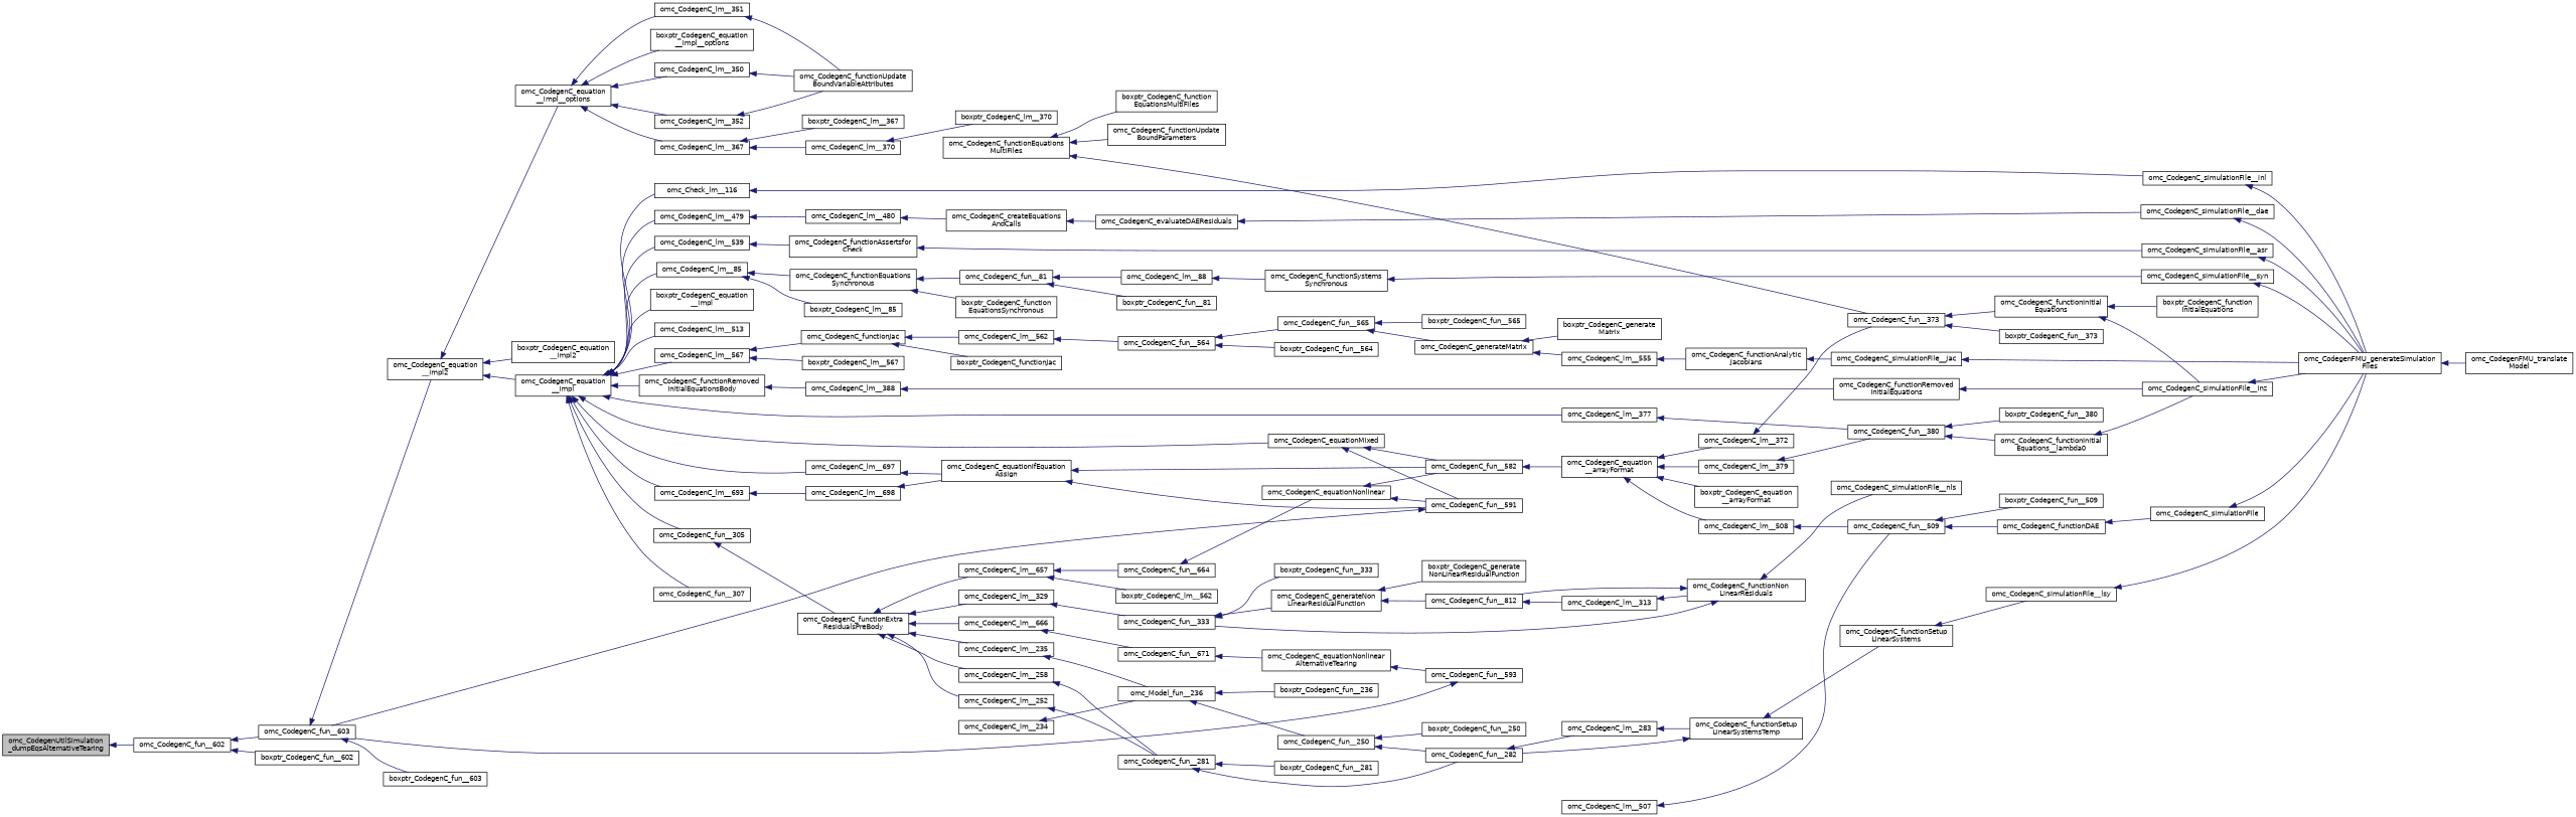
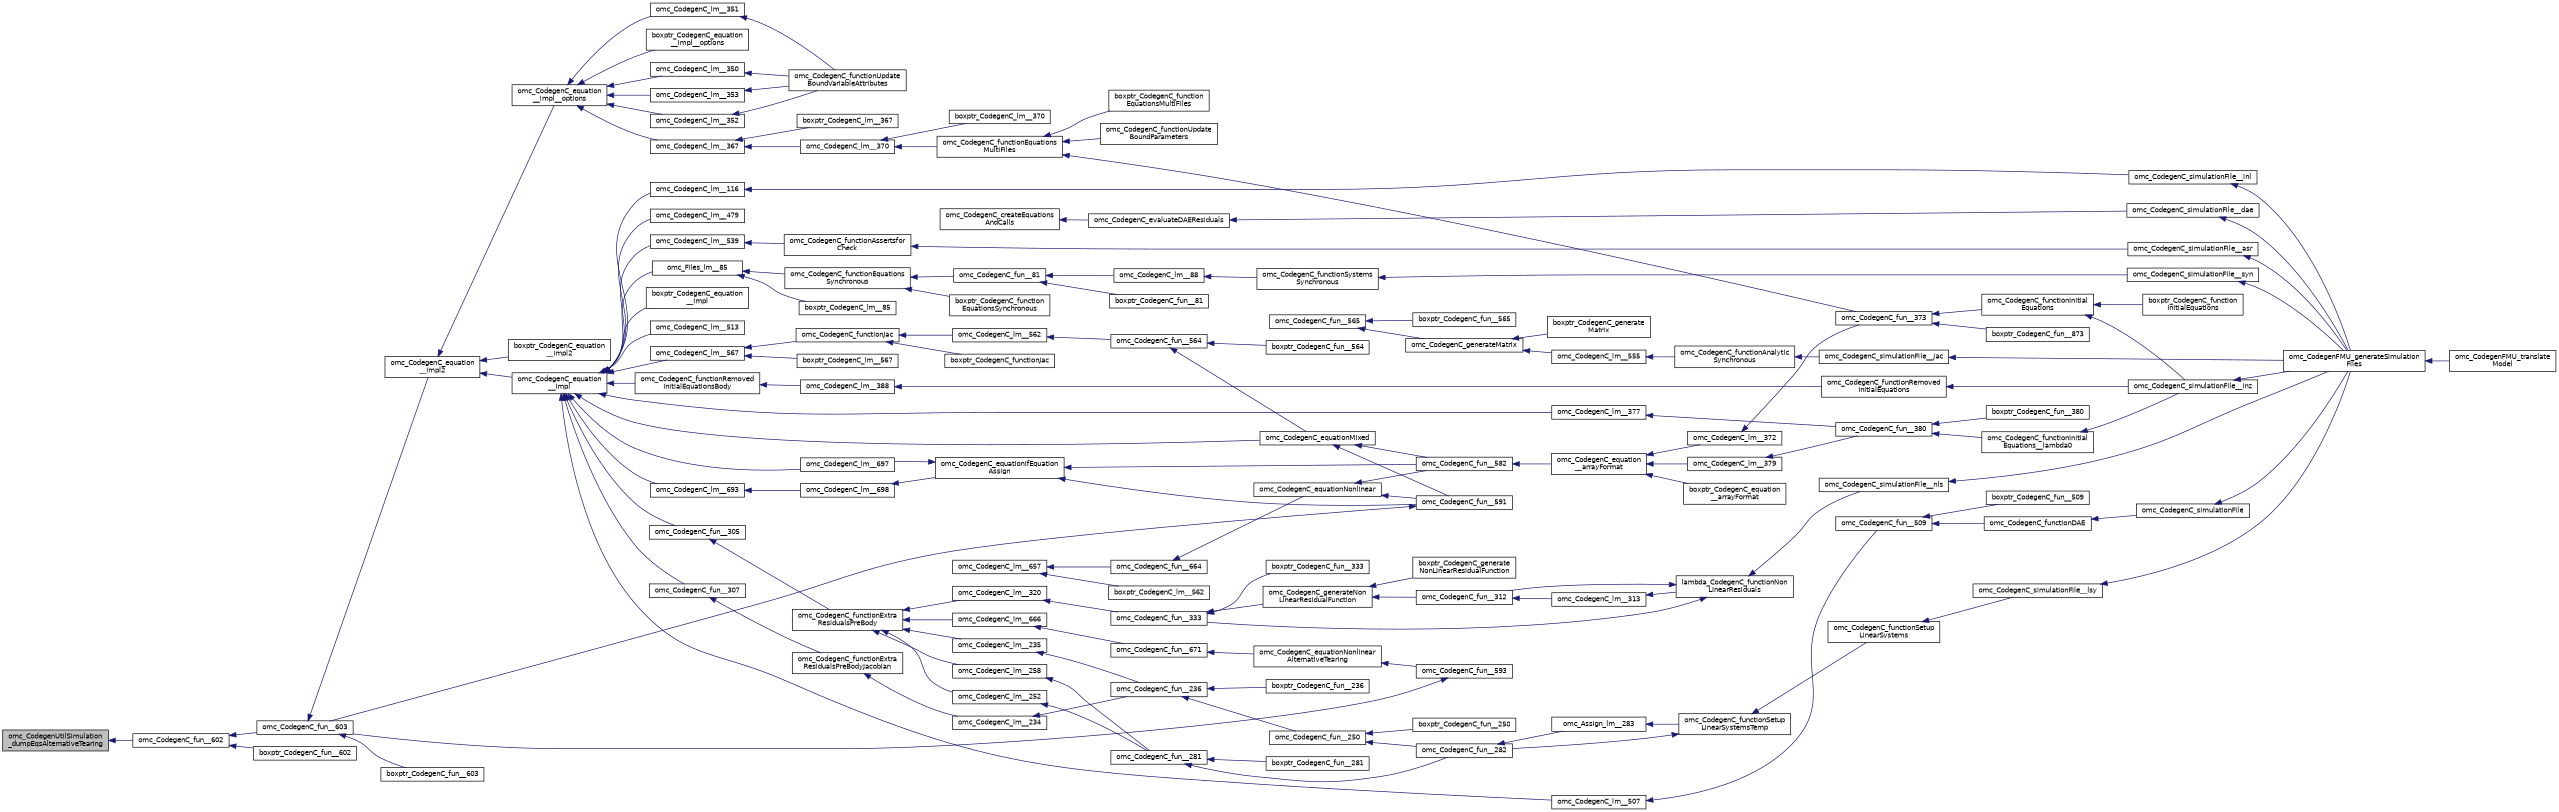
  digraph {
    rankdir=LR
    node [color=black fillcolor=white fontname=Helvetica fontsize=10 shape=record style=filled]
    edge [color=midnightblue dir=back fontname=Helvetica fontsize=10 labelfontname=Helvetica labelfontsize=10 style=solid]
    n1 [fillcolor=grey75 fontcolor=black height=0.2 label="omc_CodegenUtilSimulation\l_dumpEqsAlternativeTearing" width=0.4]
    n2 [height=0.2 label=omc_CodegenC_fun__602 width=0.4]
    n3 [height=0.2 label=omc_CodegenC_fun__603 width=0.4]
    n4 [height=0.2 label=boxptr_CodegenC_fun__602 width=0.4]
    n5 [height=0.2 label="omc_CodegenC_equation\l__impl2" width=0.4]
    n6 [height=0.2 label=boxptr_CodegenC_fun__603 width=0.4]
    n7 [height=0.2 label="boxptr_CodegenC_equation\l__impl2" width=0.4]
    n8 [height=0.2 label="omc_CodegenC_equation\l__impl__options" width=0.4]
    n9 [height=0.2 label="omc_CodegenC_equation\l__impl" width=0.4]
    n10 [height=0.2 label="boxptr_CodegenC_equation\l__impl__options" width=0.4]
    n11 [height=0.2 label=omc_CodegenC_lm__367 width=0.4]
+   n12 [height=0.2 label=omc_CodegenC_lm__353 width=0.4]
    n13 [height=0.2 label=omc_CodegenC_lm__352 width=0.4]
    n14 [height=0.2 label=omc_CodegenC_lm__351 width=0.4]
    n15 [height=0.2 label=omc_CodegenC_lm__350 width=0.4]
    n16 [height=0.2 label=omc_CodegenC_lm__697 width=0.4]
    n17 [height=0.2 label=omc_CodegenC_lm__693 width=0.4]
    n18 [height=0.2 label=omc_CodegenC_equationMixed width=0.4]
    n19 [height=0.2 label="boxptr_CodegenC_equation\l__impl" width=0.4]
    n20 [height=0.2 label=omc_CodegenC_lm__567 width=0.4]
    n21 [height=0.2 label=omc_CodegenC_lm__539 width=0.4]
    n22 [height=0.2 label=omc_CodegenC_lm__513 width=0.4]
    n23 [height=0.2 label=omc_CodegenC_lm__507 width=0.4]
    n24 [height=0.2 label=omc_CodegenC_lm__479 width=0.4]
    n25 [height=0.2 label="omc_CodegenC_functionRemoved\lInitialEquationsBody" width=0.4]
    n26 [height=0.2 label=omc_CodegenC_lm__377 width=0.4]
    n27 [height=0.2 label=omc_CodegenC_fun__307 width=0.4]
    n28 [height=0.2 label=omc_CodegenC_fun__305 width=0.4]
-   n29 [height=0.2 label=omc_Check_lm__116 width=0.4]
-   n30 [height=0.2 label=omc_CodegenC_lm__85 width=0.4]
+   n29 [height=0.2 label=omc_CodegenC_lm__116 width=0.4]
+   n30 [height=0.2 label=omc_Files_lm__85 width=0.4]
    n31 [height=0.2 label=omc_CodegenC_lm__370 width=0.4]
    n32 [height=0.2 label=boxptr_CodegenC_lm__367 width=0.4]
    n33 [height=0.2 label="omc_CodegenC_functionUpdate\lBoundVariableAttributes" width=0.4]
    n34 [height=0.2 label="omc_CodegenC_functionEquations\lMultiFiles" width=0.4]
    n35 [height=0.2 label=boxptr_CodegenC_lm__370 width=0.4]
    n36 [height=0.2 label=omc_CodegenC_fun__373 width=0.4]
    n37 [height=0.2 label="boxptr_CodegenC_function\lEquationsMultiFiles" width=0.4]
    n38 [height=0.2 label="omc_CodegenC_functionUpdate\lBoundParameters" width=0.4]
    n39 [height=0.2 label="omc_CodegenC_functionInitial\lEquations" width=0.4]
-   n40 [height=0.2 label=boxptr_CodegenC_fun__373 width=0.4]
+   n40 [height=0.2 label=boxptr_CodegenC_fun__873 width=0.4]
    n41 [height=0.2 label="boxptr_CodegenC_function\lInitialEquations" width=0.4]
    n42 [height=0.2 label=omc_CodegenC_simulationFile__inz width=0.4]
    n43 [height=0.2 label="omc_CodegenFMU_generateSimulation\lFiles" width=0.4]
    n44 [height=0.2 label="omc_CodegenFMU_translate\lModel" width=0.4]
    n45 [height=0.2 label="omc_CodegenC_equationIfEquation\lAssign" width=0.4]
    n46 [height=0.2 label=omc_CodegenC_lm__698 width=0.4]
    n47 [height=0.2 label=omc_CodegenC_fun__591 width=0.4]
    n48 [height=0.2 label=omc_CodegenC_fun__582 width=0.4]
    n49 [height=0.2 label=omc_CodegenC_functionJac width=0.4]
    n50 [height=0.2 label=boxptr_CodegenC_lm__567 width=0.4]
    n51 [height=0.2 label="omc_CodegenC_functionAssertsfor\lCheck" width=0.4]
    n52 [height=0.2 label=omc_CodegenC_fun__509 width=0.4]
-   n53 [height=0.2 label=omc_CodegenC_lm__480 width=0.4]
    n54 [height=0.2 label=omc_CodegenC_lm__388 width=0.4]
    n55 [height=0.2 label=omc_CodegenC_fun__380 width=0.4]
+   n56 [height=0.2 label="omc_CodegenC_functionExtra\lResidualsPreBodyJacobian" width=0.4]
    n57 [height=0.2 label="omc_CodegenC_functionExtra\lResidualsPreBody" width=0.4]
    n58 [height=0.2 label=omc_CodegenC_simulationFile__inl width=0.4]
    n59 [height=0.2 label="omc_CodegenC_functionEquations\lSynchronous" width=0.4]
    n60 [height=0.2 label=boxptr_CodegenC_lm__85 width=0.4]
    n61 [height=0.2 label="omc_CodegenC_equation\l__arrayFormat" width=0.4]
    n62 [height=0.2 label="boxptr_CodegenC_equation\l__arrayFormat" width=0.4]
-   n63 [height=0.2 label=omc_CodegenC_lm__508 width=0.4]
    n64 [height=0.2 label=omc_CodegenC_lm__379 width=0.4]
    n65 [height=0.2 label=omc_CodegenC_lm__372 width=0.4]
    n66 [height=0.2 label=omc_CodegenC_functionDAE width=0.4]
    n67 [height=0.2 label=boxptr_CodegenC_fun__509 width=0.4]
    n68 [height=0.2 label=omc_CodegenC_simulationFile width=0.4]
    n69 [height=0.2 label="omc_CodegenC_functionInitial\lEquations__lambda0" width=0.4]
    n70 [height=0.2 label=boxptr_CodegenC_fun__380 width=0.4]
    n71 [height=0.2 label=boxptr_CodegenC_functionJac width=0.4]
    n72 [height=0.2 label=omc_CodegenC_lm__562 width=0.4]
    n73 [height=0.2 label=omc_CodegenC_fun__564 width=0.4]
    n74 [height=0.2 label=omc_CodegenC_fun__565 width=0.4]
    n75 [height=0.2 label=boxptr_CodegenC_fun__564 width=0.4]
    n76 [height=0.2 label=boxptr_CodegenC_lm__562 width=0.4]
    n77 [height=0.2 label=omc_CodegenC_generateMatrix width=0.4]
    n78 [height=0.2 label=boxptr_CodegenC_fun__565 width=0.4]
    n79 [height=0.2 label="boxptr_CodegenC_generate\lMatrix" width=0.4]
    n80 [height=0.2 label=omc_CodegenC_lm__555 width=0.4]
-   n81 [height=0.2 label="omc_CodegenC_functionAnalytic\lJacobians" width=0.4]
+   n81 [height=0.2 label="omc_CodegenC_functionAnalytic\lSynchronous" width=0.4]
    n82 [height=0.2 label=omc_CodegenC_simulationFile__jac width=0.4]
    n83 [height=0.2 label=omc_CodegenC_simulationFile__asr width=0.4]
    n84 [height=0.2 label="omc_CodegenC_createEquations\lAndCalls" width=0.4]
    n85 [height=0.2 label=omc_CodegenC_evaluateDAEResiduals width=0.4]
    n86 [height=0.2 label=omc_CodegenC_simulationFile__dae width=0.4]
    n87 [height=0.2 label="omc_CodegenC_functionRemoved\lInitialEquations" width=0.4]
    n88 [height=0.2 label=omc_CodegenC_lm__234 width=0.4]
-   n89 [height=0.2 label=omc_Model_fun__236 width=0.4]
+   n89 [height=0.2 label=omc_CodegenC_fun__236 width=0.4]
    n90 [height=0.2 label=omc_CodegenC_fun__250 width=0.4]
    n91 [height=0.2 label=boxptr_CodegenC_fun__236 width=0.4]
    n92 [height=0.2 label=omc_CodegenC_fun__282 width=0.4]
    n93 [height=0.2 label=boxptr_CodegenC_fun__250 width=0.4]
-   n94 [height=0.2 label=omc_CodegenC_lm__283 width=0.4]
+   n94 [height=0.2 label=omc_Assign_lm__283 width=0.4]
    n95 [height=0.2 label="omc_CodegenC_functionSetup\lLinearSystemsTemp" width=0.4]
    n96 [height=0.2 label="omc_CodegenC_functionSetup\lLinearSystems" width=0.4]
    n97 [height=0.2 label=omc_CodegenC_simulationFile__lsy width=0.4]
    n98 [height=0.2 label=omc_CodegenC_lm__666 width=0.4]
    n99 [height=0.2 label=omc_CodegenC_lm__657 width=0.4]
-   n100 [height=0.2 label=omc_CodegenC_lm__329 width=0.4]
+   n100 [height=0.2 label=omc_CodegenC_lm__320 width=0.4]
    n101 [height=0.2 label=omc_CodegenC_lm__258 width=0.4]
    n102 [height=0.2 label=omc_CodegenC_lm__252 width=0.4]
    n103 [height=0.2 label=omc_CodegenC_lm__235 width=0.4]
    n104 [height=0.2 label=omc_CodegenC_fun__671 width=0.4]
    n105 [height=0.2 label=omc_CodegenC_fun__664 width=0.4]
    n106 [height=0.2 label=omc_CodegenC_fun__333 width=0.4]
    n107 [height=0.2 label=omc_CodegenC_fun__281 width=0.4]
    n108 [height=0.2 label="omc_CodegenC_equationNonlinear\lAlternativeTearing" width=0.4]
    n109 [height=0.2 label=omc_CodegenC_fun__593 width=0.4]
    n110 [height=0.2 label=omc_CodegenC_equationNonlinear width=0.4]
    n111 [height=0.2 label="omc_CodegenC_generateNon\lLinearResidualFunction" width=0.4]
    n112 [height=0.2 label=boxptr_CodegenC_fun__333 width=0.4]
    n113 [height=0.2 label="boxptr_CodegenC_generate\lNonLinearResidualFunction" width=0.4]
-   n114 [height=0.2 label=omc_CodegenC_fun__812 width=0.4]
+   n114 [height=0.2 label=omc_CodegenC_fun__312 width=0.4]
    n115 [height=0.2 label=omc_CodegenC_lm__313 width=0.4]
-   n116 [height=0.2 label="omc_CodegenC_functionNon\lLinearResiduals" width=0.4]
+   n116 [height=0.2 label="lambda_CodegenC_functionNon\lLinearResiduals" width=0.4]
    n117 [height=0.2 label=omc_CodegenC_simulationFile__nls width=0.4]
    n118 [height=0.2 label=boxptr_CodegenC_fun__281 width=0.4]
    n119 [height=0.2 label="boxptr_CodegenC_function\lEquationsSynchronous" width=0.4]
    n120 [height=0.2 label=omc_CodegenC_fun__81 width=0.4]
    n121 [height=0.2 label=omc_CodegenC_lm__88 width=0.4]
    n122 [height=0.2 label=boxptr_CodegenC_fun__81 width=0.4]
    n123 [height=0.2 label="omc_CodegenC_functionSystems\lSynchronous" width=0.4]
    n124 [height=0.2 label=omc_CodegenC_simulationFile__syn width=0.4]
    n1 -> n2
    n2 -> n3
    n2 -> n4
    n3 -> n5
    n3 -> n6
    n5 -> n7
    n5 -> n8
    n5 -> n9
    n8 -> n10
    n8 -> n11
+   n8 -> n12
    n8 -> n13
    n8 -> n14
    n8 -> n15
    n9 -> n16
    n9 -> n17
    n9 -> n18
    n9 -> n19
    n9 -> n20
    n9 -> n21
    n9 -> n22
+   n9 -> n23
    n9 -> n24
    n9 -> n25
    n9 -> n26
    n9 -> n27
    n9 -> n28
    n9 -> n29
    n9 -> n30
    n11 -> n31
    n11 -> n32
+   n12 -> n33
    n13 -> n33
    n14 -> n33
    n15 -> n33
-   n16 -> n45
+   n45 -> n16
    n17 -> n46
    n18 -> n47
    n18 -> n48
    n20 -> n49
    n20 -> n50
    n21 -> n51
    n23 -> n52
-   n24 -> n53
    n25 -> n54
    n26 -> n55
+   n27 -> n56
    n28 -> n57
    n29 -> n58
    n30 -> n59
    n30 -> n60
+   n31 -> n34
    n31 -> n35
    n34 -> n36
    n34 -> n37
    n34 -> n38
    n36 -> n39
    n36 -> n40
    n39 -> n41
    n39 -> n42
    n42 -> n43
    n43 -> n44
    n45 -> n47
    n45 -> n48
    n46 -> n45
    n47 -> n3
    n48 -> n61
    n49 -> n71
    n49 -> n72
    n51 -> n83
    n52 -> n66
    n52 -> n67
-   n53 -> n84
    n54 -> n87
    n55 -> n69
    n55 -> n70
+   n56 -> n88
    n57 -> n98
-   n57 -> n99
    n57 -> n100
    n57 -> n101
    n57 -> n102
    n57 -> n103
    n58 -> n43
    n59 -> n119
    n59 -> n120
    n61 -> n62
-   n61 -> n63
    n61 -> n64
    n61 -> n65
-   n63 -> n52
    n64 -> n55
    n65 -> n36
    n66 -> n68
    n68 -> n43
    n69 -> n42
    n72 -> n73
-   n73 -> n74
+   n73 -> n18
    n73 -> n75
    n74 -> n77
    n74 -> n78
    n77 -> n79
    n77 -> n80
    n80 -> n81
    n81 -> n82
    n82 -> n43
    n83 -> n43
    n84 -> n85
    n85 -> n86
    n86 -> n43
    n87 -> n42
    n88 -> n89
    n89 -> n90
    n89 -> n91
    n90 -> n92
    n90 -> n93
    n92 -> n94
    n94 -> n95
    n95 -> n92
    n95 -> n96
    n96 -> n97
    n97 -> n43
    n98 -> n104
    n99 -> n76
    n99 -> n105
    n100 -> n106
    n101 -> n107
    n102 -> n107
    n103 -> n89
    n104 -> n108
    n105 -> n110
    n106 -> n111
    n106 -> n112
    n107 -> n92
    n107 -> n118
    n108 -> n109
    n109 -> n3
    n110 -> n47
    n110 -> n48
    n111 -> n113
    n111 -> n114
    n114 -> n115
    n115 -> n116
    n116 -> n106
    n116 -> n114
    n116 -> n117
+   n117 -> n43
    n120 -> n121
    n120 -> n122
    n121 -> n123
    n123 -> n124
    n124 -> n43
  }
